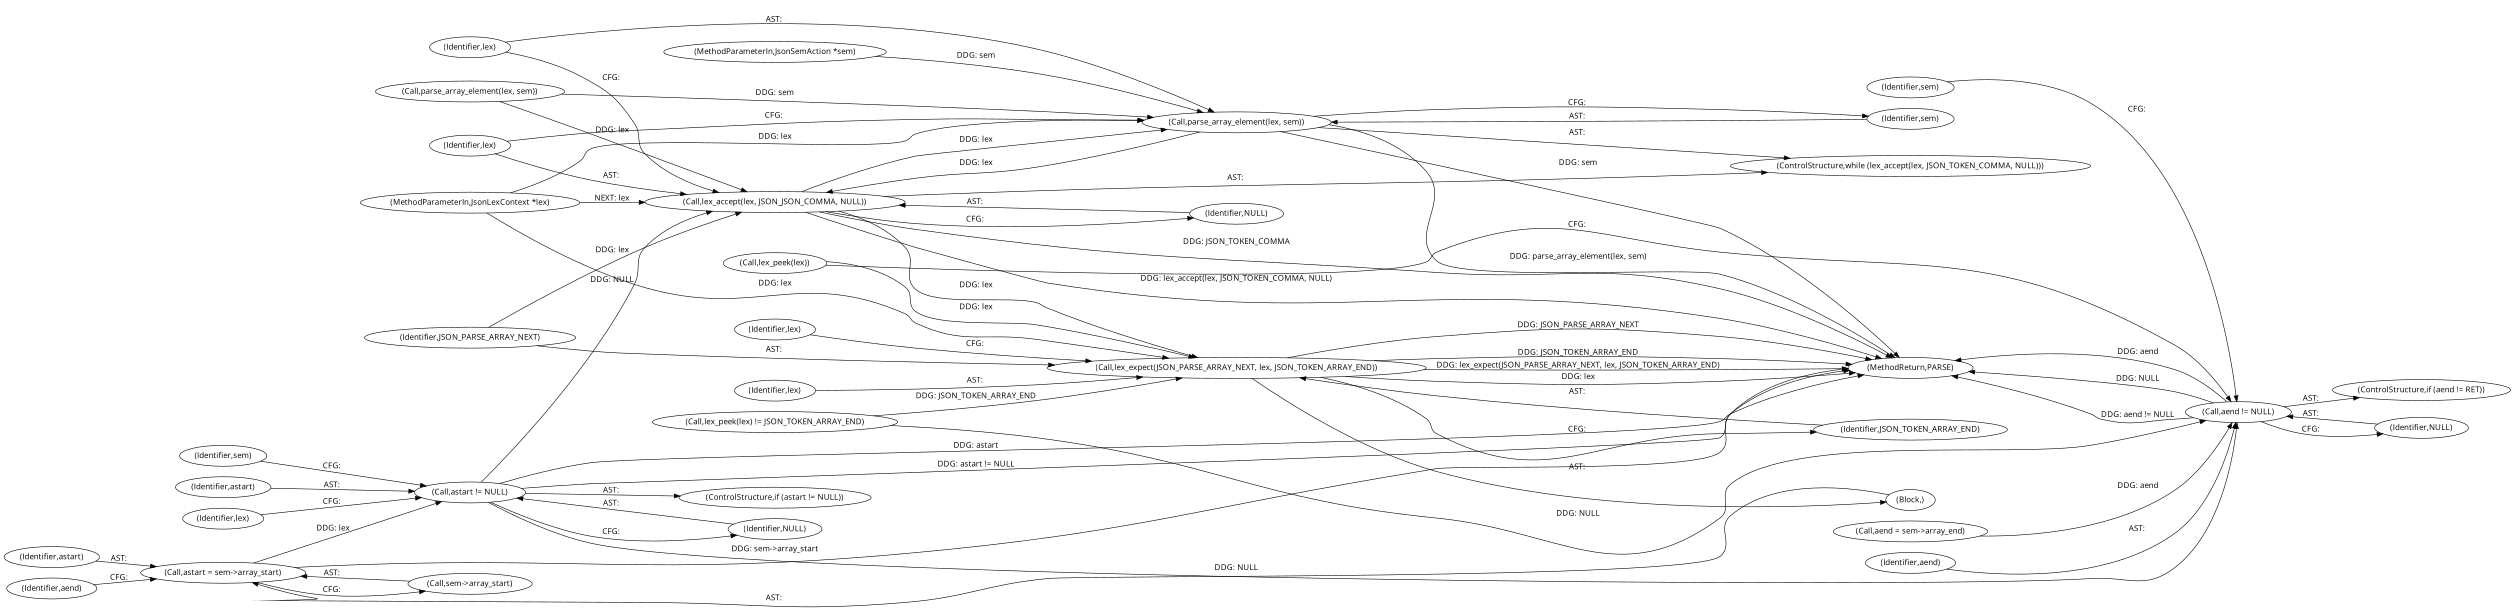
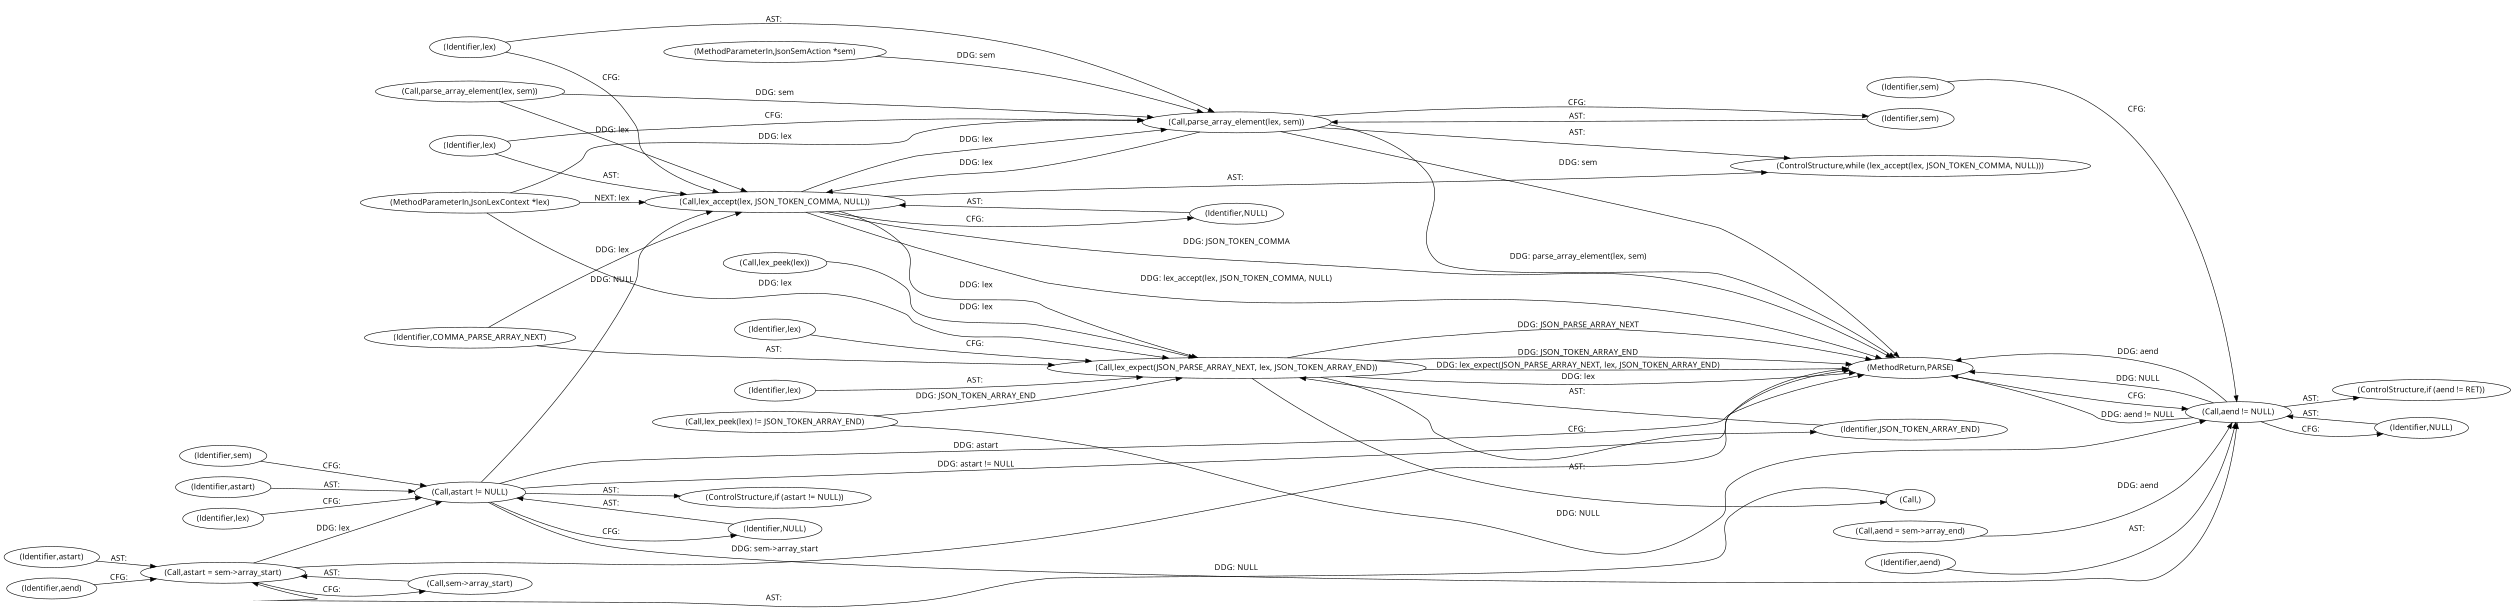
  digraph {
    fontname="Open Sans"
    rankdir=LR
    node [fontname="Open Sans"]
    edge [fontname="Open Sans"]
    n1 [label="(Call,astart = sem->array_start)"]
    n2 [label="(Call,astart != NULL)"]
    n3 [label="(Call,sem->array_start)"]
    n4 [label="(MethodReturn,PARSE)"]
-   n5 [label="(Call,lex_accept(lex, JSON_JSON_COMMA, NULL))"]
+   n5 [label="(Call,lex_accept(lex, JSON_TOKEN_COMMA, NULL))"]
    n6 [label="(Call,aend != NULL)"]
    n7 [label="(ControlStructure,if (astart != NULL))"]
    n8 [label="(Identifier,NULL)"]
-   n9 [label="(Block,)"]
+   n9 [label="(Call,)"]
    n10 [label="(Call,parse_array_element(lex, sem))"]
    n11 [label="(Call,lex_expect(JSON_PARSE_ARRAY_NEXT, lex, JSON_TOKEN_ARRAY_END))"]
    n12 [label="(ControlStructure,while (lex_accept(lex, JSON_TOKEN_COMMA, NULL)))"]
    n13 [label="(Identifier,NULL)"]
    n14 [label="(ControlStructure,if (aend != RET))"]
    n15 [label="(Identifier,NULL)"]
    n16 [label="(Identifier,sem)"]
    n17 [label="(Identifier,JSON_TOKEN_ARRAY_END)"]
    n18 [label="(Identifier,sem)"]
    n19 [label="(Identifier,lex)"]
    n20 [label="(Identifier,lex)"]
    n21 [label="(Identifier,lex)"]
    n22 [label="(Identifier,lex)"]
-   n23 [label="(Identifier,JSON_PARSE_ARRAY_NEXT)"]
+   n23 [label="(Identifier,COMMA_PARSE_ARRAY_NEXT)"]
    n24 [label="(Identifier,astart)"]
    n25 [label="(Identifier,sem)"]
    n26 [label="(Call,lex_peek(lex))"]
    n27 [label="(Identifier,lex)"]
    n28 [label="(Call,lex_peek(lex) != JSON_TOKEN_ARRAY_END)"]
    n29 [label="(Call,aend = sem->array_end)"]
    n30 [label="(Identifier,aend)"]
    n31 [label="(MethodParameterIn,JsonSemAction *sem)"]
    n32 [label="(MethodParameterIn,JsonLexContext *lex)"]
    n33 [label="(Identifier,astart)"]
    n34 [label="(Call,parse_array_element(lex, sem))"]
    n35 [label="(Identifier,aend)"]
    n1 -> n2 [label="DDG: lex"]
    n1 -> n3 [label="CFG: "]
    n1 -> n4 [label="DDG: sem->array_start"]
    n2 -> n4 [label="DDG: astart"]
    n2 -> n4 [label="DDG: astart != NULL"]
    n2 -> n5 [label="DDG: NULL"]
    n2 -> n6 [label="DDG: NULL"]
    n2 -> n7 [label="AST: "]
    n2 -> n8 [label="CFG: "]
    n3 -> n1 [label="AST: "]
-   n26 -> n6 [label="CFG: "]
+   n4 -> n6 [label="CFG: "]
    n5 -> n4 [label="DDG: JSON_TOKEN_COMMA"]
    n5 -> n4 [label="DDG: lex_accept(lex, JSON_TOKEN_COMMA, NULL)"]
    n5 -> n10 [label="DDG: lex"]
    n5 -> n11 [label="DDG: lex"]
    n5 -> n12 [label="AST: "]
    n5 -> n13 [label="CFG: "]
    n6 -> n4 [label="DDG: aend != NULL"]
    n6 -> n4 [label="DDG: aend"]
    n6 -> n4 [label="DDG: NULL"]
    n6 -> n14 [label="AST: "]
    n6 -> n15 [label="CFG: "]
    n8 -> n2 [label="AST: "]
    n9 -> n1 [label="AST: "]
    n10 -> n4 [label="DDG: parse_array_element(lex, sem)"]
    n10 -> n4 [label="DDG: sem"]
    n10 -> n5 [label="DDG: lex"]
    n10 -> n12 [label="AST: "]
    n10 -> n16 [label="CFG: "]
    n11 -> n4 [label="DDG: JSON_PARSE_ARRAY_NEXT"]
    n11 -> n4 [label="DDG: JSON_TOKEN_ARRAY_END"]
    n11 -> n4 [label="DDG: lex_expect(JSON_PARSE_ARRAY_NEXT, lex, JSON_TOKEN_ARRAY_END)"]
    n11 -> n4 [label="DDG: lex"]
    n11 -> n9 [label="AST: "]
    n11 -> n17 [label="CFG: "]
    n13 -> n5 [label="AST: "]
    n15 -> n6 [label="AST: "]
    n16 -> n10 [label="AST: "]
    n17 -> n11 [label="AST: "]
    n18 -> n6 [label="CFG: "]
    n19 -> n5 [label="AST: "]
    n19 -> n10 [label="CFG: "]
    n20 -> n2 [label="CFG: "]
    n21 -> n11 [label="AST: "]
    n22 -> n5 [label="CFG: "]
    n22 -> n10 [label="AST: "]
    n23 -> n5 [label="DDG: lex"]
    n23 -> n11 [label="AST: "]
    n24 -> n1 [label="AST: "]
    n25 -> n2 [label="CFG: "]
    n26 -> n11 [label="DDG: lex"]
    n27 -> n11 [label="CFG: "]
    n28 -> n6 [label="DDG: NULL"]
    n28 -> n11 [label="DDG: JSON_TOKEN_ARRAY_END"]
    n29 -> n6 [label="DDG: aend"]
    n30 -> n1 [label="CFG: "]
    n31 -> n10 [label="DDG: sem"]
    n32 -> n5 [label="NEXT: lex"]
    n32 -> n10 [label="DDG: lex"]
    n32 -> n11 [label="DDG: lex"]
    n33 -> n2 [label="AST: "]
    n34 -> n5 [label="DDG: lex"]
    n34 -> n10 [label="DDG: sem"]
    n35 -> n6 [label="AST: "]
  }
